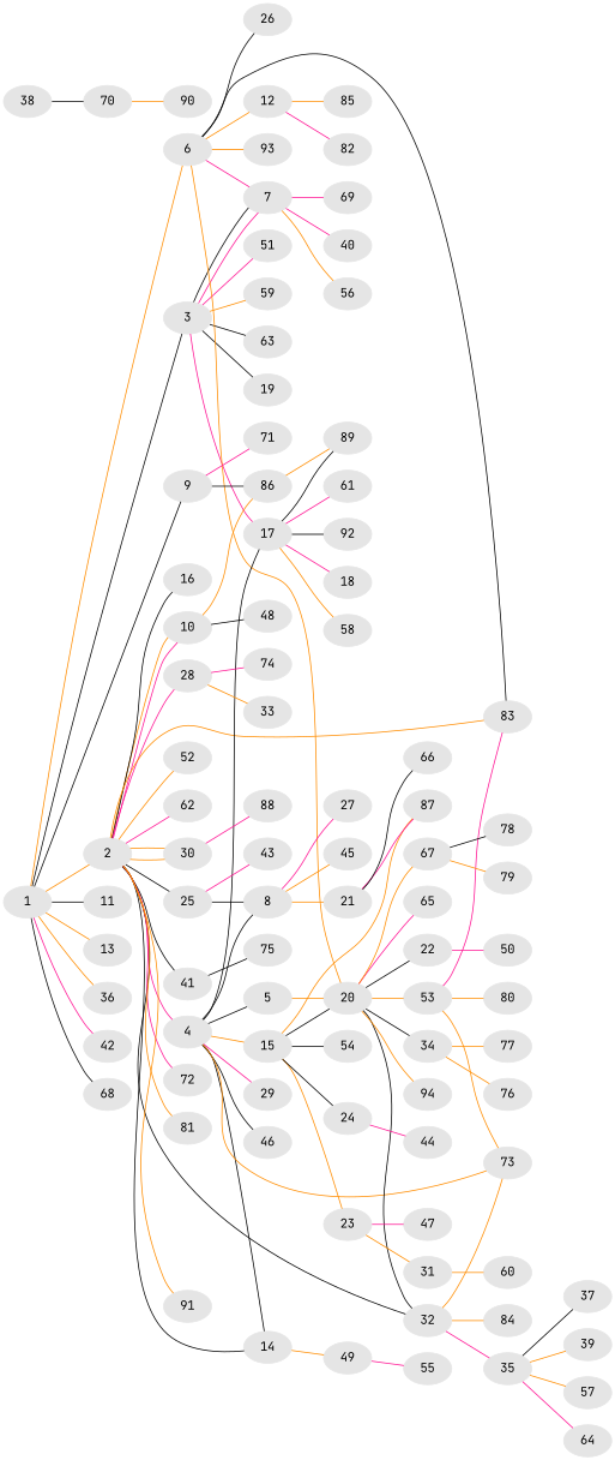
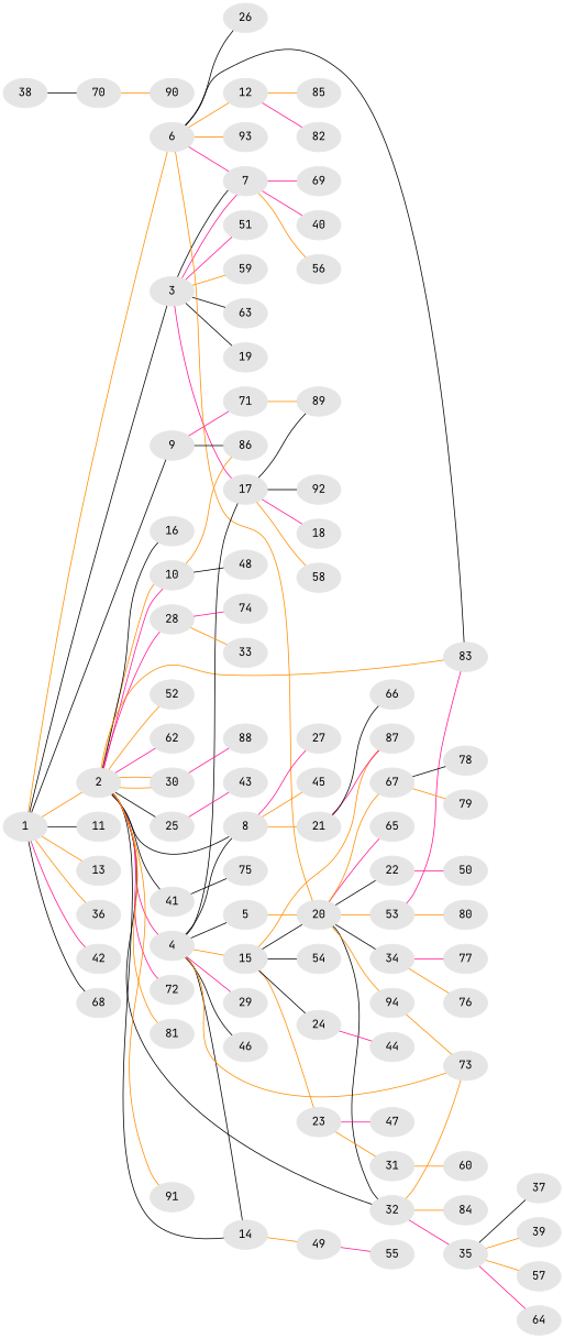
  graph {
    fontname="JetBrains Mono"
    rankdir=LR
    node [color=gray90 fontname="JetBrains Mono" style=filled]
    edge [color=darkorange fontname="JetBrains Mono"]
    1
    2
    3
    6
    9
    11
    13
    36
    42
    68
    4
    8
    10
    14
    16
    25
    28
    30
    32
    41
    52
    62
    72
    81
    83
    91
    7
    17
    19
    51
    59
    63
    20
    12
    26
    93
    71
    86
    5
    15
    29
    46
    73
    21
    27
    45
    48
    49
    43
    33
    74
    88
    35
    84
    75
    40
    56
    69
    18
    58
-   61
    89
    92
    23
    24
    54
    87
    22
    34
    53
    65
    67
    94
    82
    85
    66
    55
    31
    47
    44
    50
    76
    77
    80
    78
    79
    60
    37
    39
    57
    64
    38
    70
    90
    1 -- 2
    1 -- 3 [color=black]
    1 -- 6
    1 -- 9 [color=black]
    1 -- 11 [color=black]
    1 -- 13
    1 -- 36
    1 -- 42 [color=deeppink]
    1 -- 68 [color=black]
    2 -- 4 [color=deeppink]
-   25 -- 8 [color=black]
+   2 -- 8 [color=black]
    2 -- 10 [color=deeppink]
    2 -- 10
    2 -- 14 [color=black]
    2 -- 16 [color=black]
    2 -- 25 [color=black]
    2 -- 28 [color=deeppink]
    2 -- 30
    2 -- 30
    2 -- 32 [color=black]
    2 -- 41 [color=black]
    2 -- 52
    2 -- 62 [color=deeppink]
    2 -- 72 [color=deeppink]
    2 -- 81
    2 -- 83
    2 -- 91
    3 -- 7 [color=deeppink]
    3 -- 7 [color=black]
    3 -- 17 [color=deeppink]
    3 -- 19 [color=black]
    3 -- 51 [color=deeppink]
    3 -- 59
    3 -- 63 [color=black]
    6 -- 83 [color=black]
    6 -- 7 [color=deeppink]
    6 -- 20
    6 -- 12
    6 -- 26 [color=black]
    6 -- 93
    9 -- 71 [color=deeppink]
    9 -- 86 [color=black]
    4 -- 8 [color=black]
    4 -- 14 [color=black]
    4 -- 17 [color=black]
    4 -- 5 [color=black]
    4 -- 15
    4 -- 29 [color=deeppink]
    4 -- 46 [color=black]
    4 -- 73
    8 -- 21
    8 -- 27 [color=deeppink]
    8 -- 45
    10 -- 86
    10 -- 48 [color=black]
    14 -- 49
    25 -- 43 [color=deeppink]
    28 -- 33
    28 -- 74 [color=deeppink]
    30 -- 88 [color=deeppink]
    32 -- 73
    32 -- 35 [color=deeppink]
    32 -- 84
    41 -- 75 [color=black]
    7 -- 40 [color=deeppink]
    7 -- 56
    7 -- 69 [color=deeppink]
    17 -- 18 [color=deeppink]
    17 -- 58
-   17 -- 61 [color=deeppink]
    17 -- 89 [color=black]
    17 -- 92 [color=black]
    20 -- 32 [color=black]
    20 -- 22 [color=black]
    20 -- 34 [color=black]
    20 -- 53
    20 -- 65 [color=deeppink]
    20 -- 67
    20 -- 94
    12 -- 82 [color=deeppink]
    12 -- 85
-   86 -- 89
+   71 -- 89
    5 -- 20
    15 -- 20 [color=black]
    15 -- 23
    15 -- 24 [color=black]
    15 -- 54 [color=black]
    15 -- 87
    21 -- 87 [color=deeppink]
    21 -- 66 [color=black]
    49 -- 55 [color=deeppink]
    35 -- 37 [color=black]
    35 -- 39
    35 -- 57
    35 -- 64 [color=deeppink]
    23 -- 31
    23 -- 47 [color=deeppink]
    24 -- 44 [color=deeppink]
    22 -- 50 [color=deeppink]
    34 -- 76
-   34 -- 77
+   34 -- 77 [color=deeppink]
    53 -- 83 [color=deeppink]
-   53 -- 73
+   94 -- 73
    53 -- 80
    67 -- 78 [color=black]
    67 -- 79
    31 -- 60
    38 -- 70 [color=black]
    70 -- 90
  }
